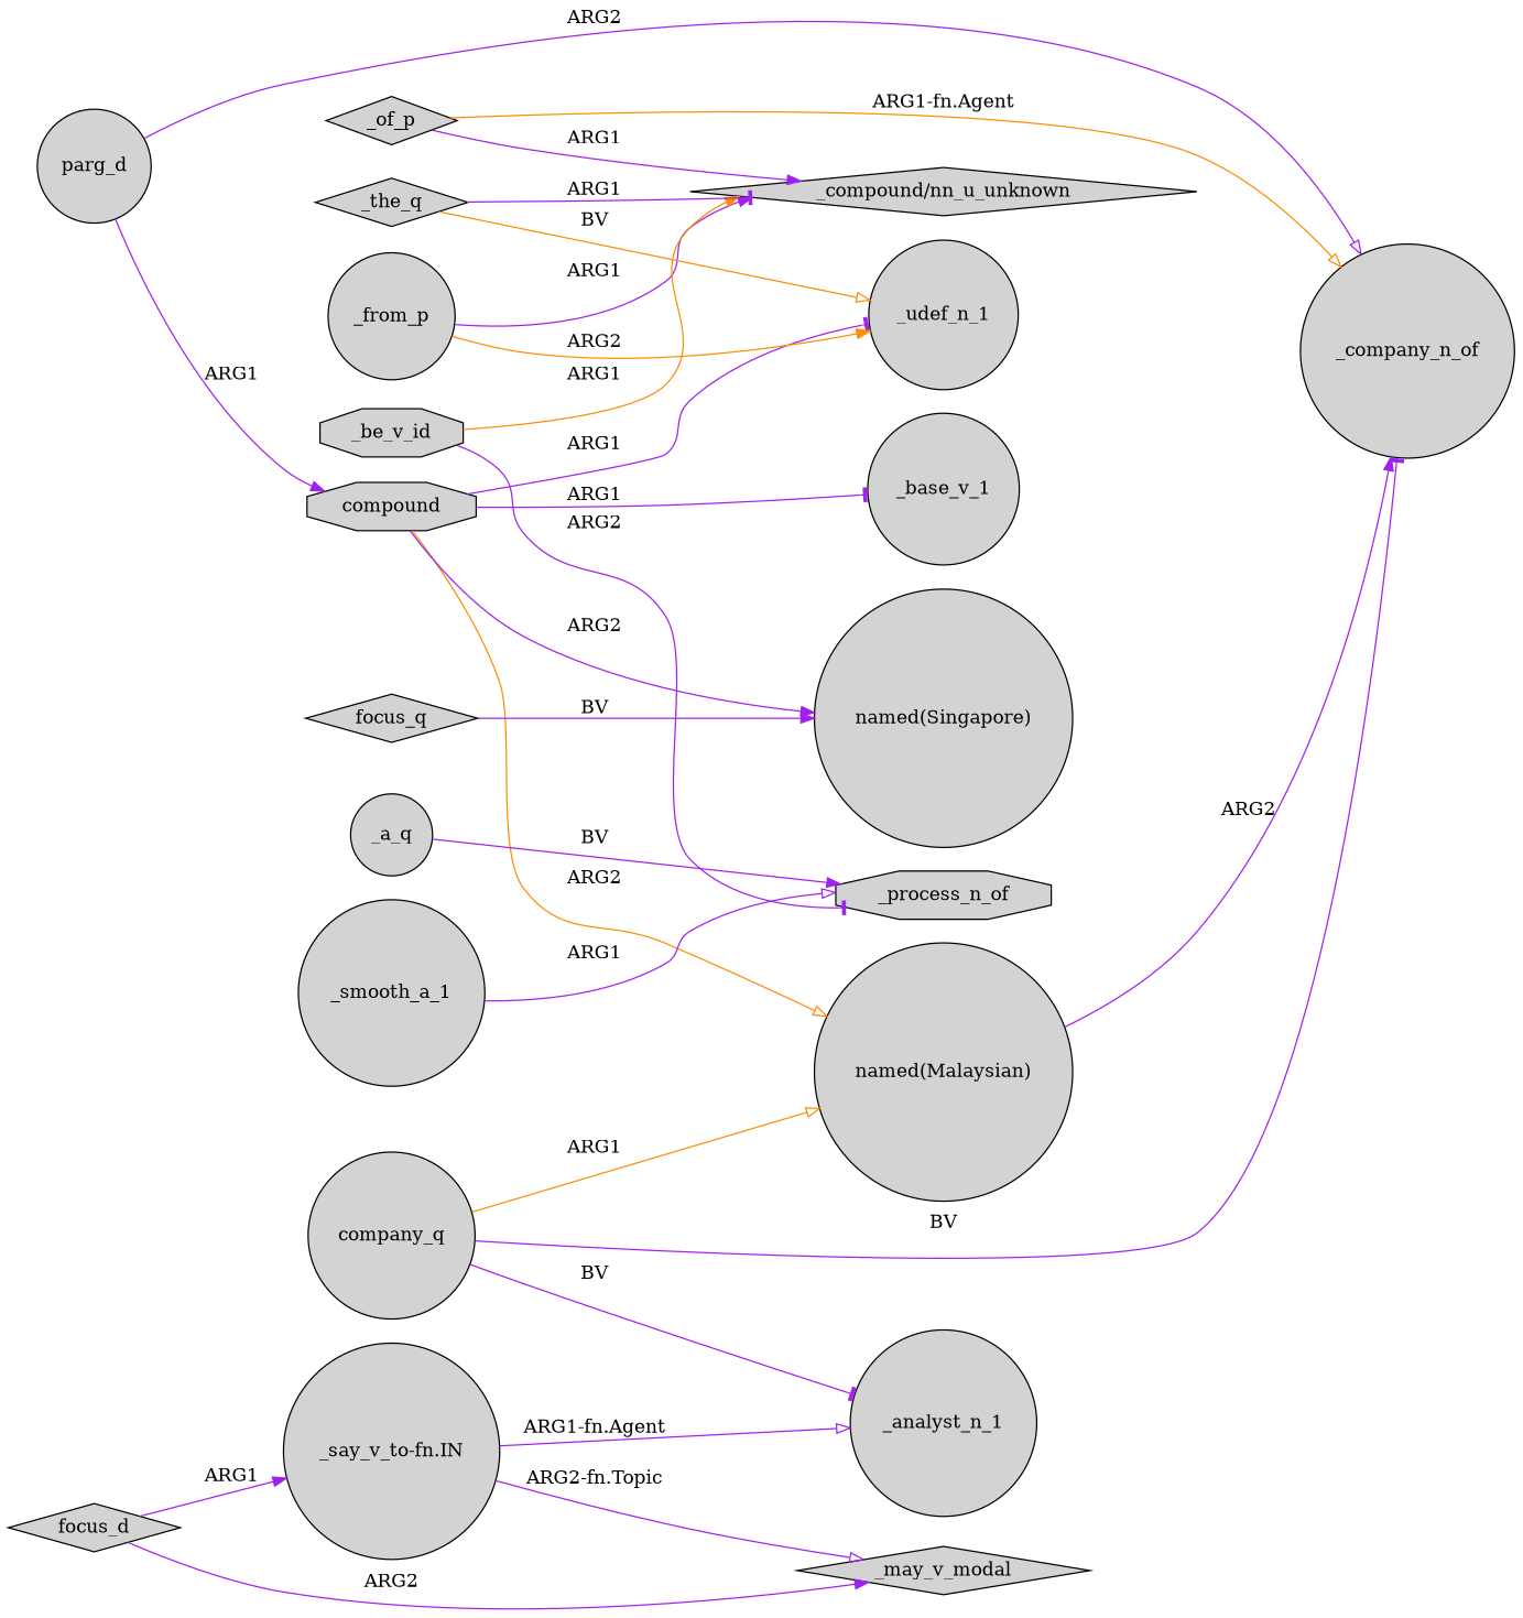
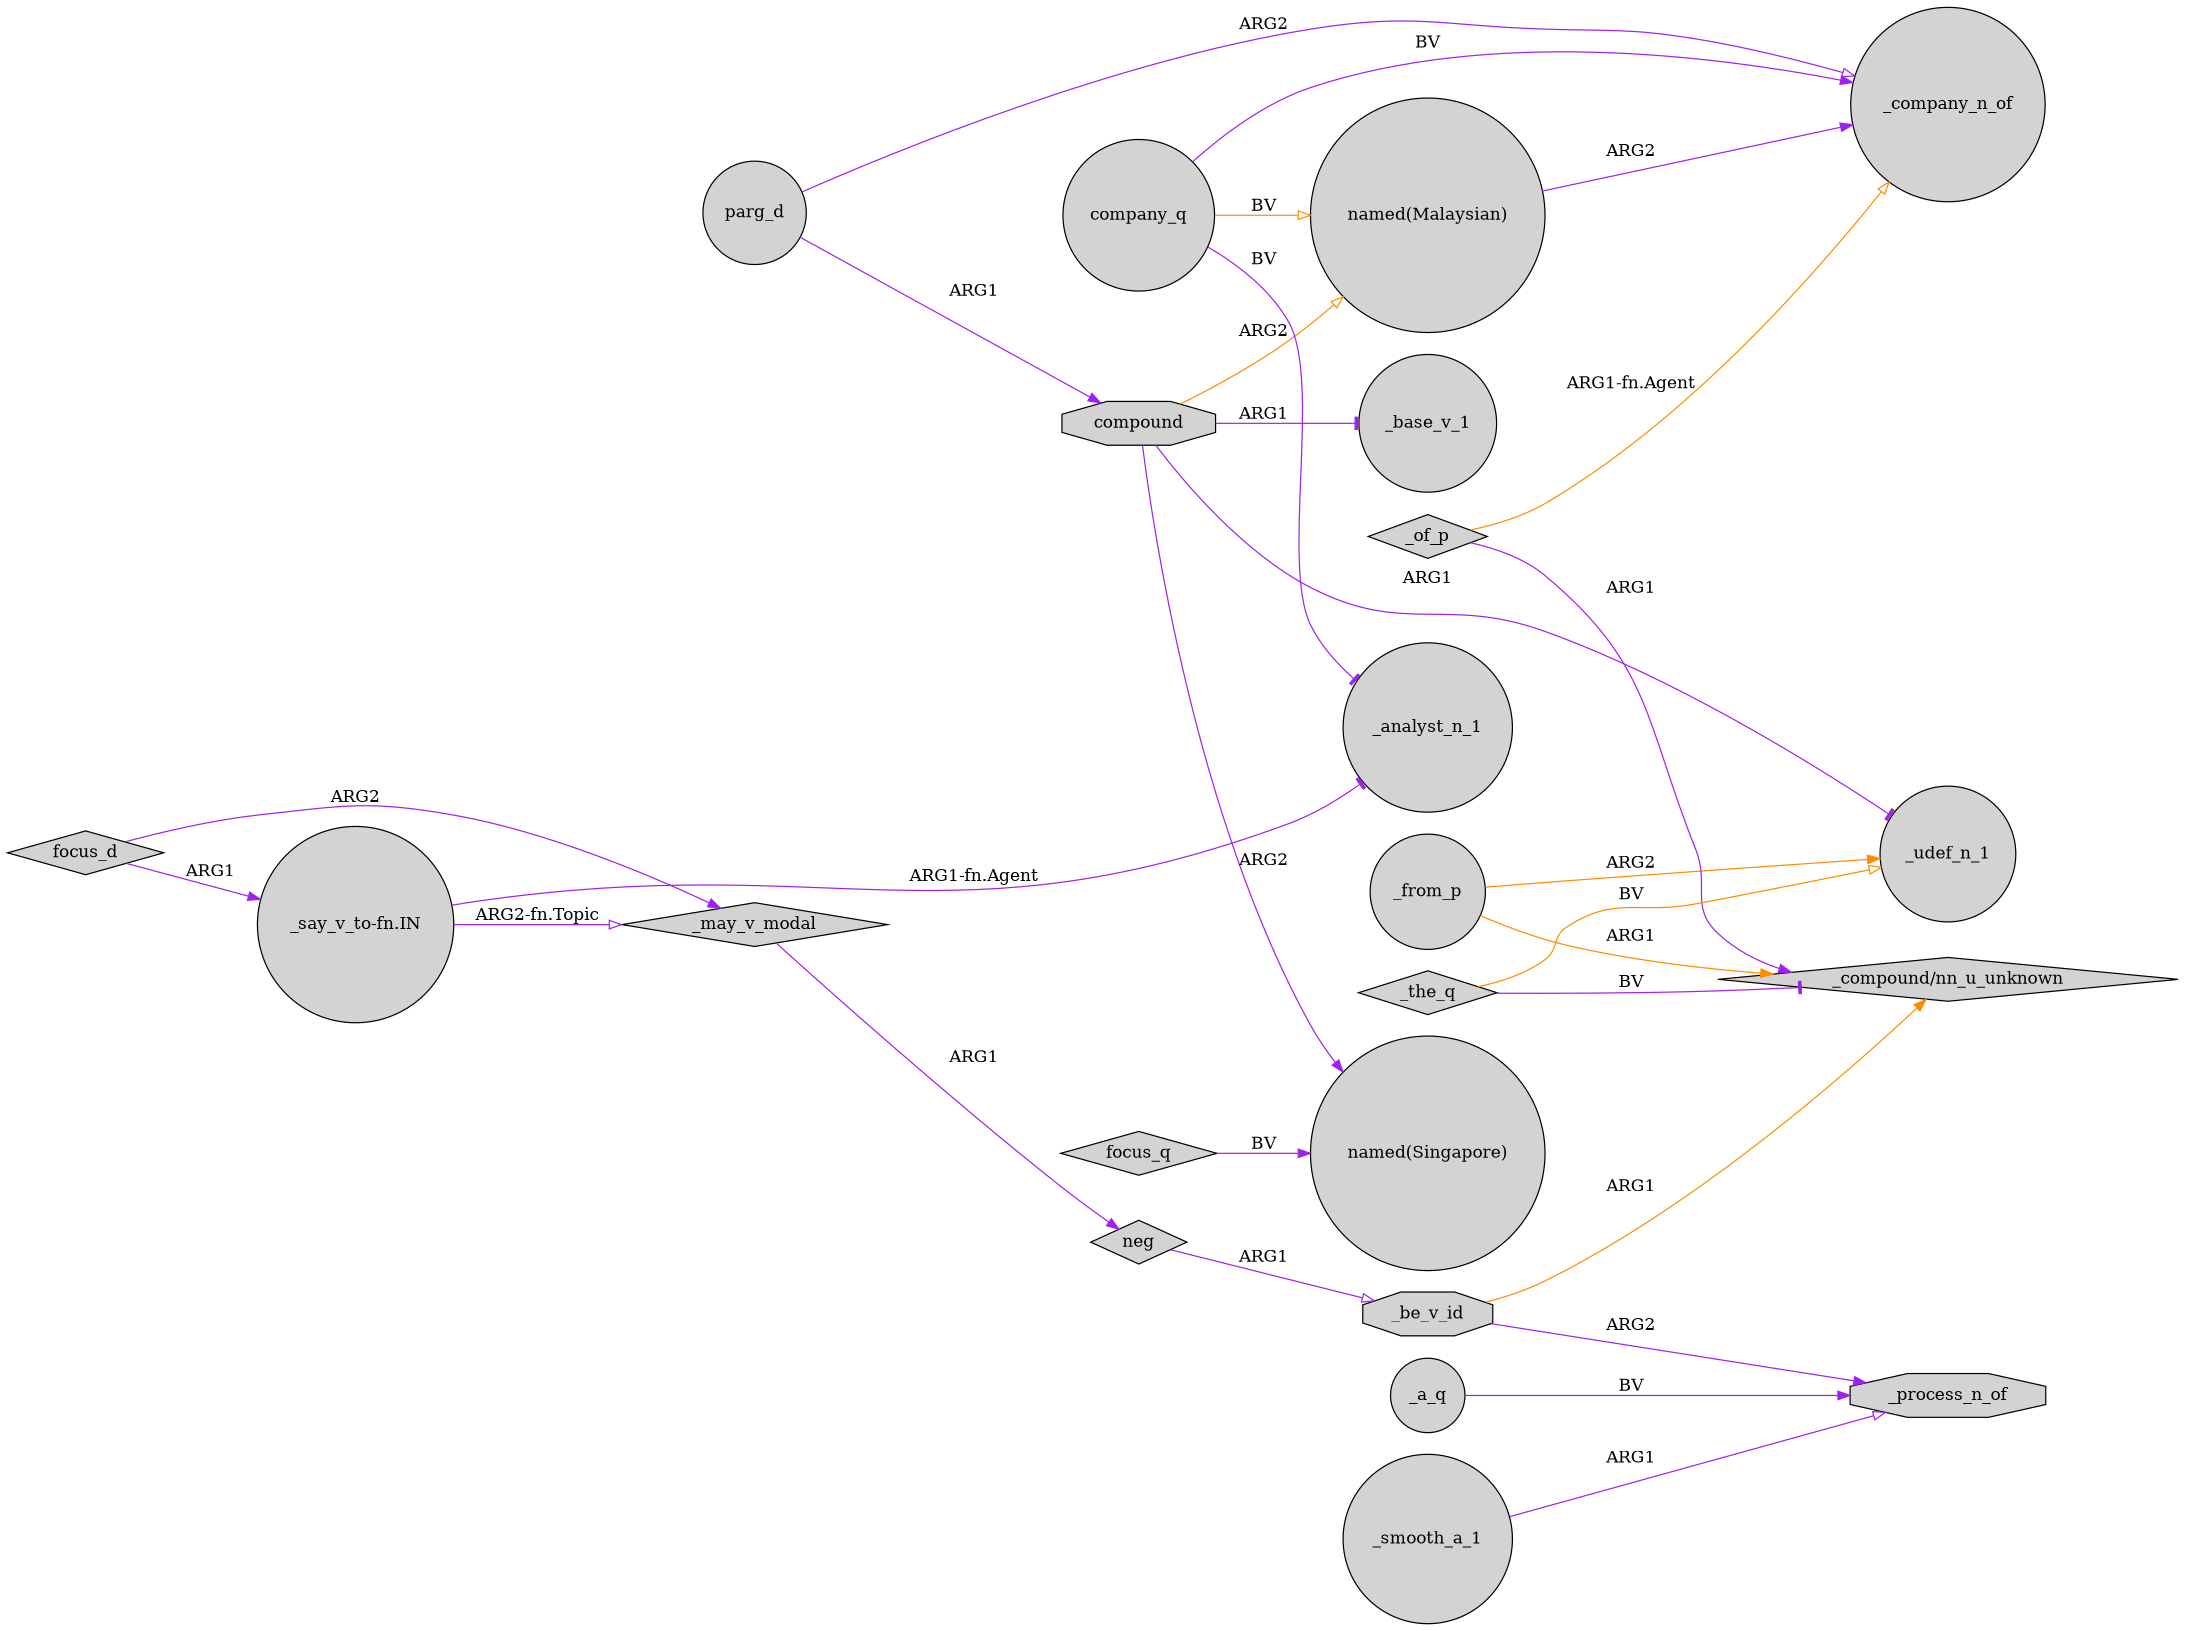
  digraph {
    rankdir=LR
    node [shape=circle style=filled]
    edge [arrowhead=normal color=purple]
    compound [shape=octagon]
    _base_v_1
    "named(Malaysian)"
    n4 [label=_udef_n_1]
    "named(Singapore)"
    _company_n_of
    _from_p
    n8 [label="_compound/nn_u_unknown" shape=diamond]
    _be_v_id [shape=octagon]
    _process_n_of [shape=octagon]
    focus_d [shape=diamond]
    _may_v_modal [shape=diamond]
    "_say_v_to-fn.IN"
+   neg [shape=diamond]
    _analyst_n_1
    _a_q
    _smooth_a_1
    n18 [label=focus_q shape=diamond]
    parg_d
    _of_p [shape=diamond]
    n21 [label=company_q]
    _the_q [shape=diamond]
    compound -> _base_v_1 [arrowhead=tee label=ARG1]
    compound -> "named(Malaysian)" [arrowhead=onormal color=darkorange label=ARG2]
    compound -> n4 [arrowhead=tee label=ARG1]
    compound -> "named(Singapore)" [label=ARG2]
    "named(Malaysian)" -> _company_n_of [label=ARG2]
    _from_p -> n4 [color=darkorange label=ARG2]
-   _from_p -> n8 [label=ARG1]
+   _from_p -> n8 [color=darkorange label=ARG1]
    _be_v_id -> n8 [color=darkorange label=ARG1]
-   _be_v_id -> _process_n_of [arrowhead=tee label=ARG2]
+   _be_v_id -> _process_n_of [label=ARG2]
    focus_d -> _may_v_modal [label=ARG2]
    focus_d -> "_say_v_to-fn.IN" [label=ARG1]
+   _may_v_modal -> neg [label=ARG1]
    "_say_v_to-fn.IN" -> _may_v_modal [arrowhead=onormal label="ARG2-fn.Topic"]
-   "_say_v_to-fn.IN" -> _analyst_n_1 [arrowhead=onormal label="ARG1-fn.Agent"]
+   "_say_v_to-fn.IN" -> _analyst_n_1 [arrowhead=tee label="ARG1-fn.Agent"]
+   neg -> _be_v_id [arrowhead=onormal label=ARG1]
    _a_q -> _process_n_of [label=BV]
    _smooth_a_1 -> _process_n_of [arrowhead=onormal label=ARG1]
    n18 -> "named(Singapore)" [label=BV]
    parg_d -> compound [label=ARG1]
    parg_d -> _company_n_of [arrowhead=onormal label=ARG2]
    _of_p -> _company_n_of [arrowhead=onormal color=darkorange label="ARG1-fn.Agent"]
    _of_p -> n8 [label=ARG1]
-   n21 -> "named(Malaysian)" [arrowhead=onormal color=darkorange label=ARG1]
-   n21 -> _company_n_of [arrowhead=tee label=BV]
+   n21 -> "named(Malaysian)" [arrowhead=onormal color=darkorange label=BV]
+   n21 -> _company_n_of [label=BV]
    n21 -> _analyst_n_1 [arrowhead=tee label=BV]
    _the_q -> n4 [arrowhead=onormal color=darkorange label=BV]
-   _the_q -> n8 [arrowhead=tee label=ARG1]
+   _the_q -> n8 [arrowhead=tee label=BV]
  }
